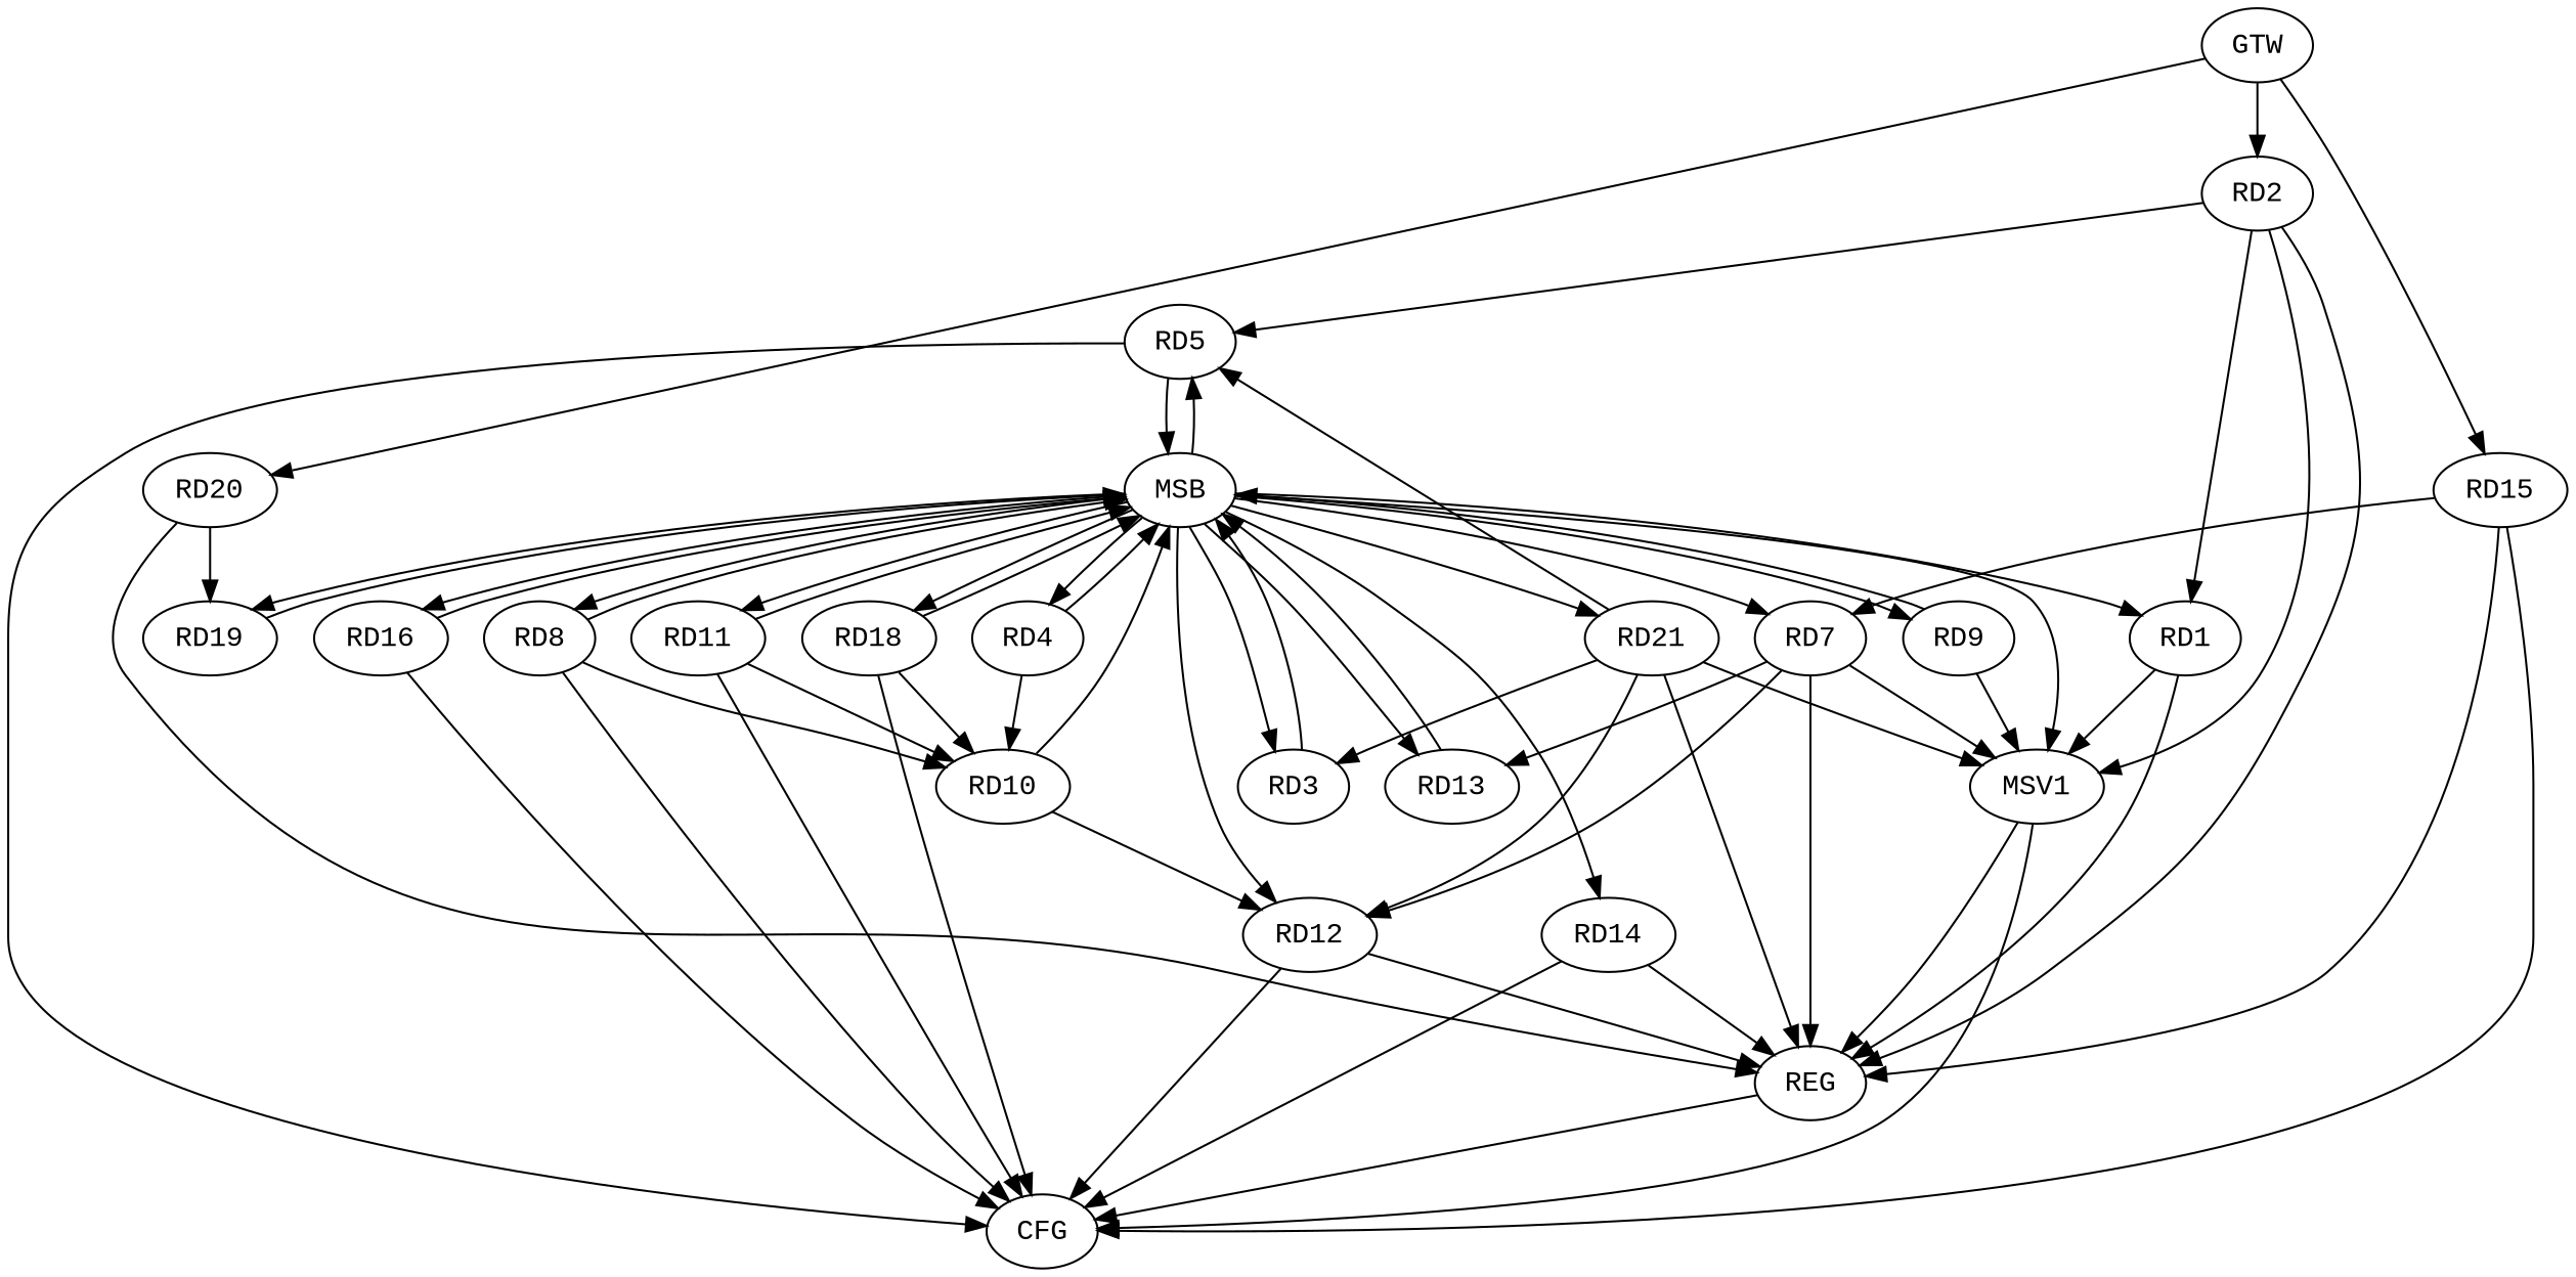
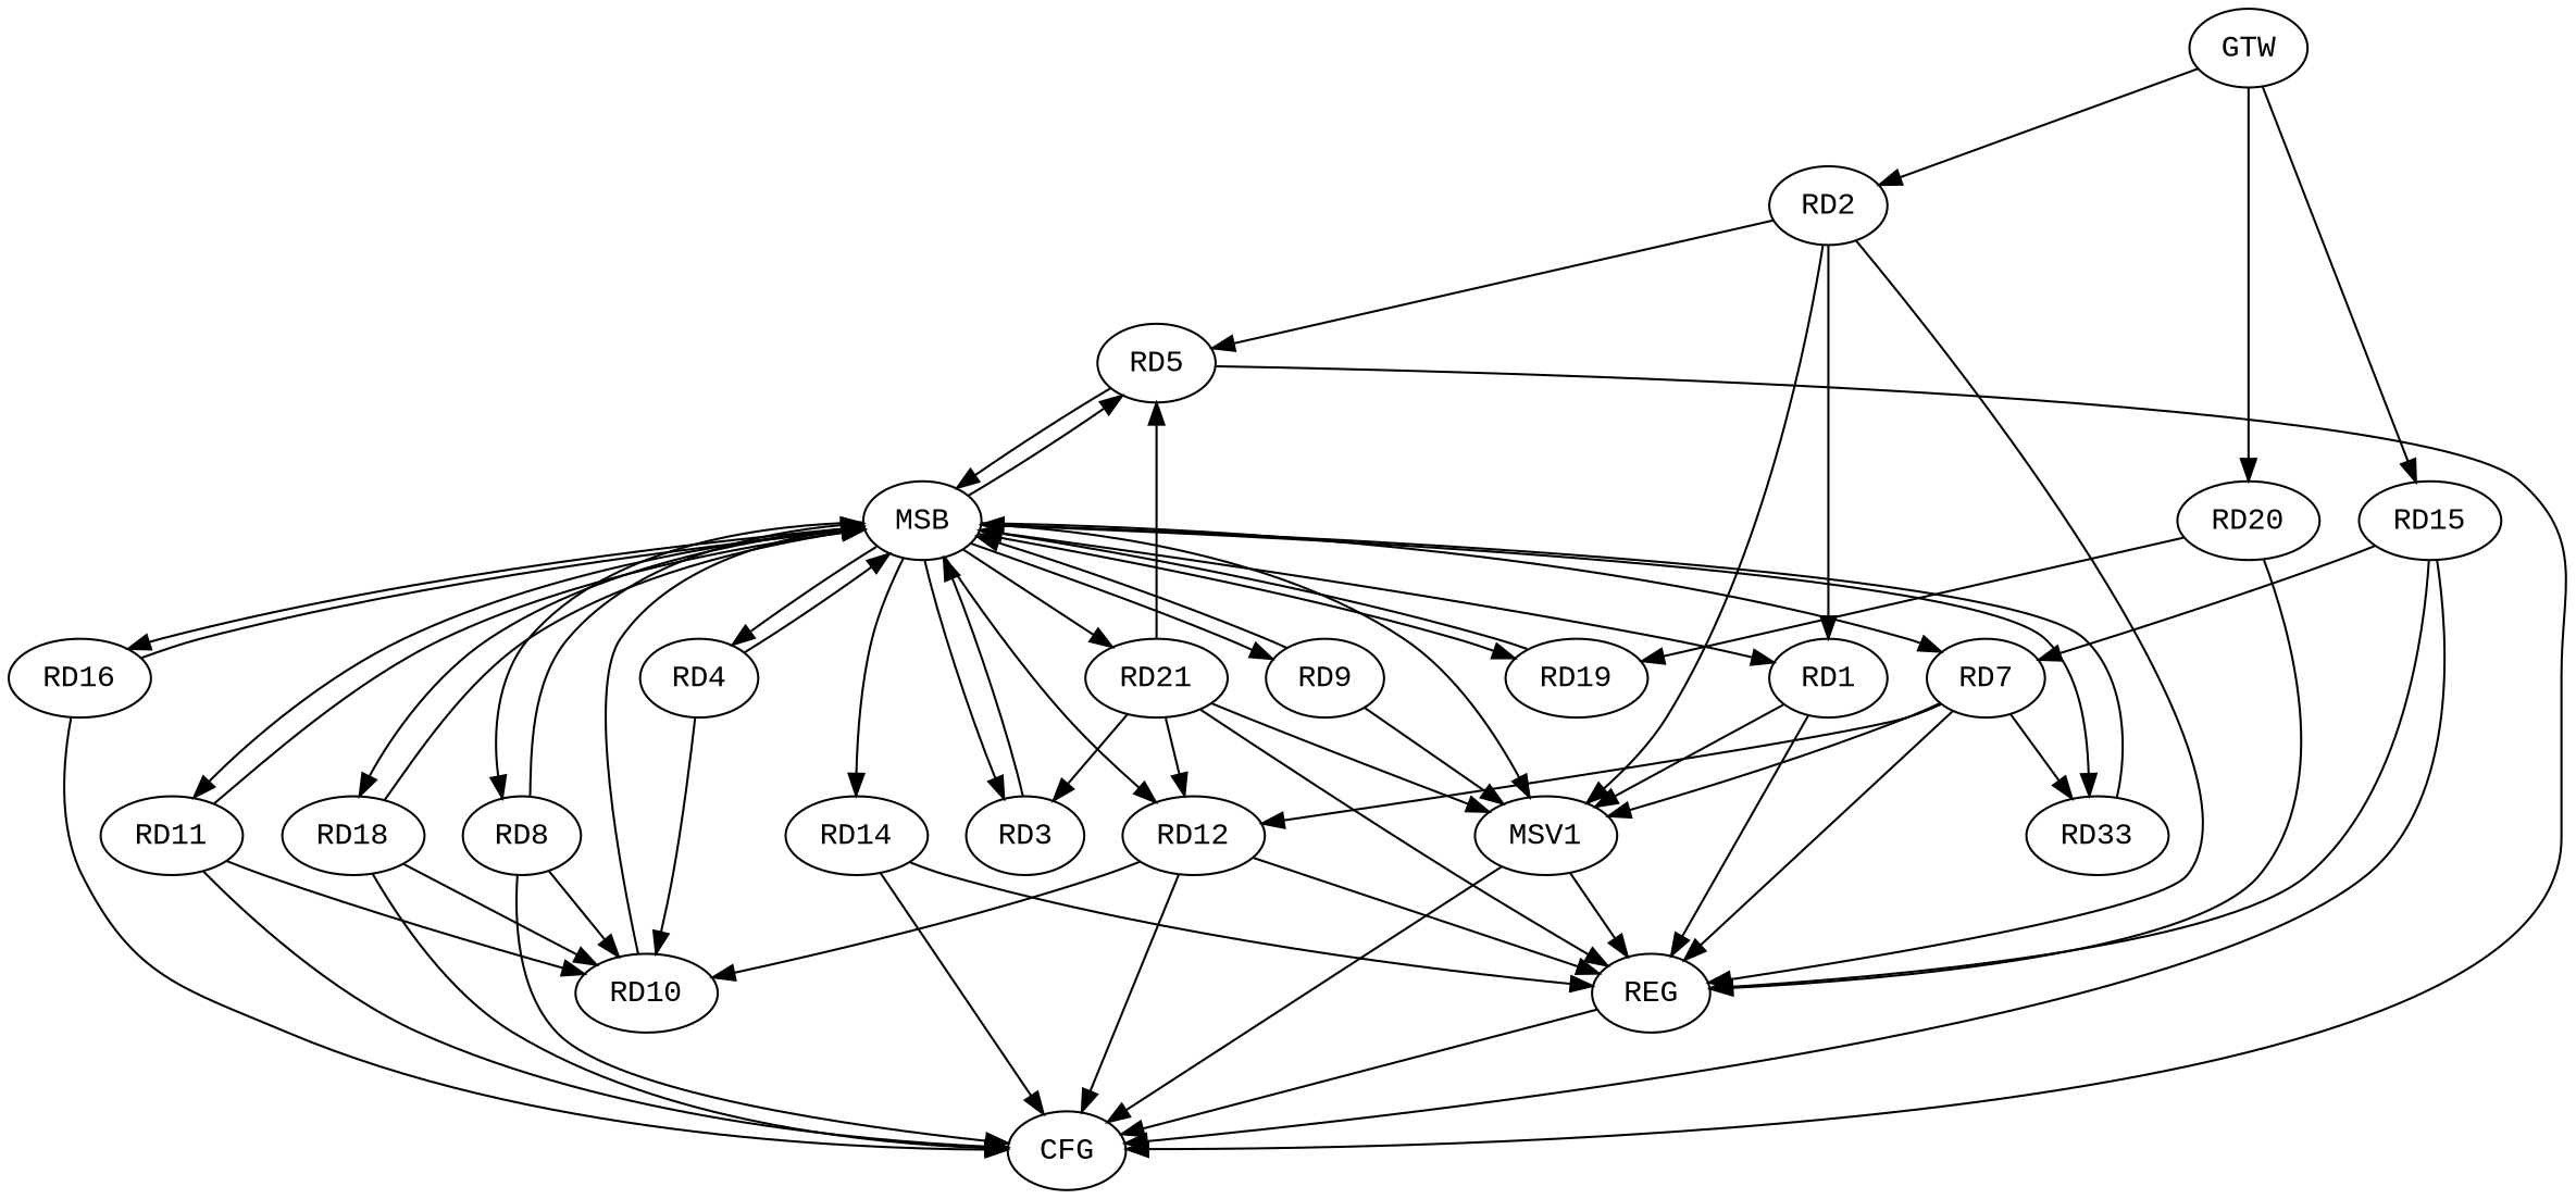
  strict digraph {
    fontname="Liberation Mono"
    node [fontname="Liberation Mono"]
    edge [fontname="Liberation Mono"]
    n1 [label=RD1]
    n2 [label=REG]
    n3 [label=MSV1]
    n4 [label=CFG]
    n5 [label=RD2]
    n6 [label=RD5]
    n7 [label=MSB]
    n8 [label=RD3]
    n9 [label=RD4]
    n10 [label=RD7]
    n11 [label=RD12]
-   n12 [label=RD13]
+   n12 [label=RD33]
    n13 [label=RD8]
    n14 [label=RD9]
    n15 [label=RD11]
    n16 [label=RD14]
    n17 [label=RD16]
    n18 [label=RD18]
    n19 [label=RD19]
    n20 [label=RD21]
    n21 [label=RD10]
    n22 [label=RD15]
    n23 [label=RD20]
    n24 [label=GTW]
    n1 -> n2
    n1 -> n3
    n2 -> n4
    n3 -> n2
    n3 -> n4
    n5 -> n1
    n5 -> n2
    n5 -> n3
    n5 -> n6
    n6 -> n4
    n6 -> n7
    n7 -> n1
    n7 -> n3
    n7 -> n6
    n7 -> n8
    n7 -> n9
    n7 -> n10
    n7 -> n11
    n7 -> n12
    n7 -> n13
    n7 -> n14
    n7 -> n15
    n7 -> n16
    n7 -> n17
    n7 -> n18
    n7 -> n19
    n7 -> n20
    n8 -> n7
    n9 -> n7
    n9 -> n21
    n10 -> n2
    n10 -> n3
    n10 -> n11
    n10 -> n12
    n11 -> n2
    n11 -> n4
-   n21 -> n11
+   n11 -> n21
    n12 -> n7
    n13 -> n4
    n13 -> n7
    n13 -> n21
    n14 -> n3
    n14 -> n7
    n15 -> n4
    n15 -> n7
    n15 -> n21
    n16 -> n2
    n16 -> n4
    n17 -> n4
    n17 -> n7
    n18 -> n4
    n18 -> n7
    n18 -> n21
    n19 -> n7
    n20 -> n2
    n20 -> n3
    n20 -> n6
    n20 -> n8
    n20 -> n11
    n21 -> n7
    n22 -> n2
    n22 -> n4
    n22 -> n10
    n23 -> n2
    n23 -> n19
    n24 -> n5
    n24 -> n22
    n24 -> n23
  }
